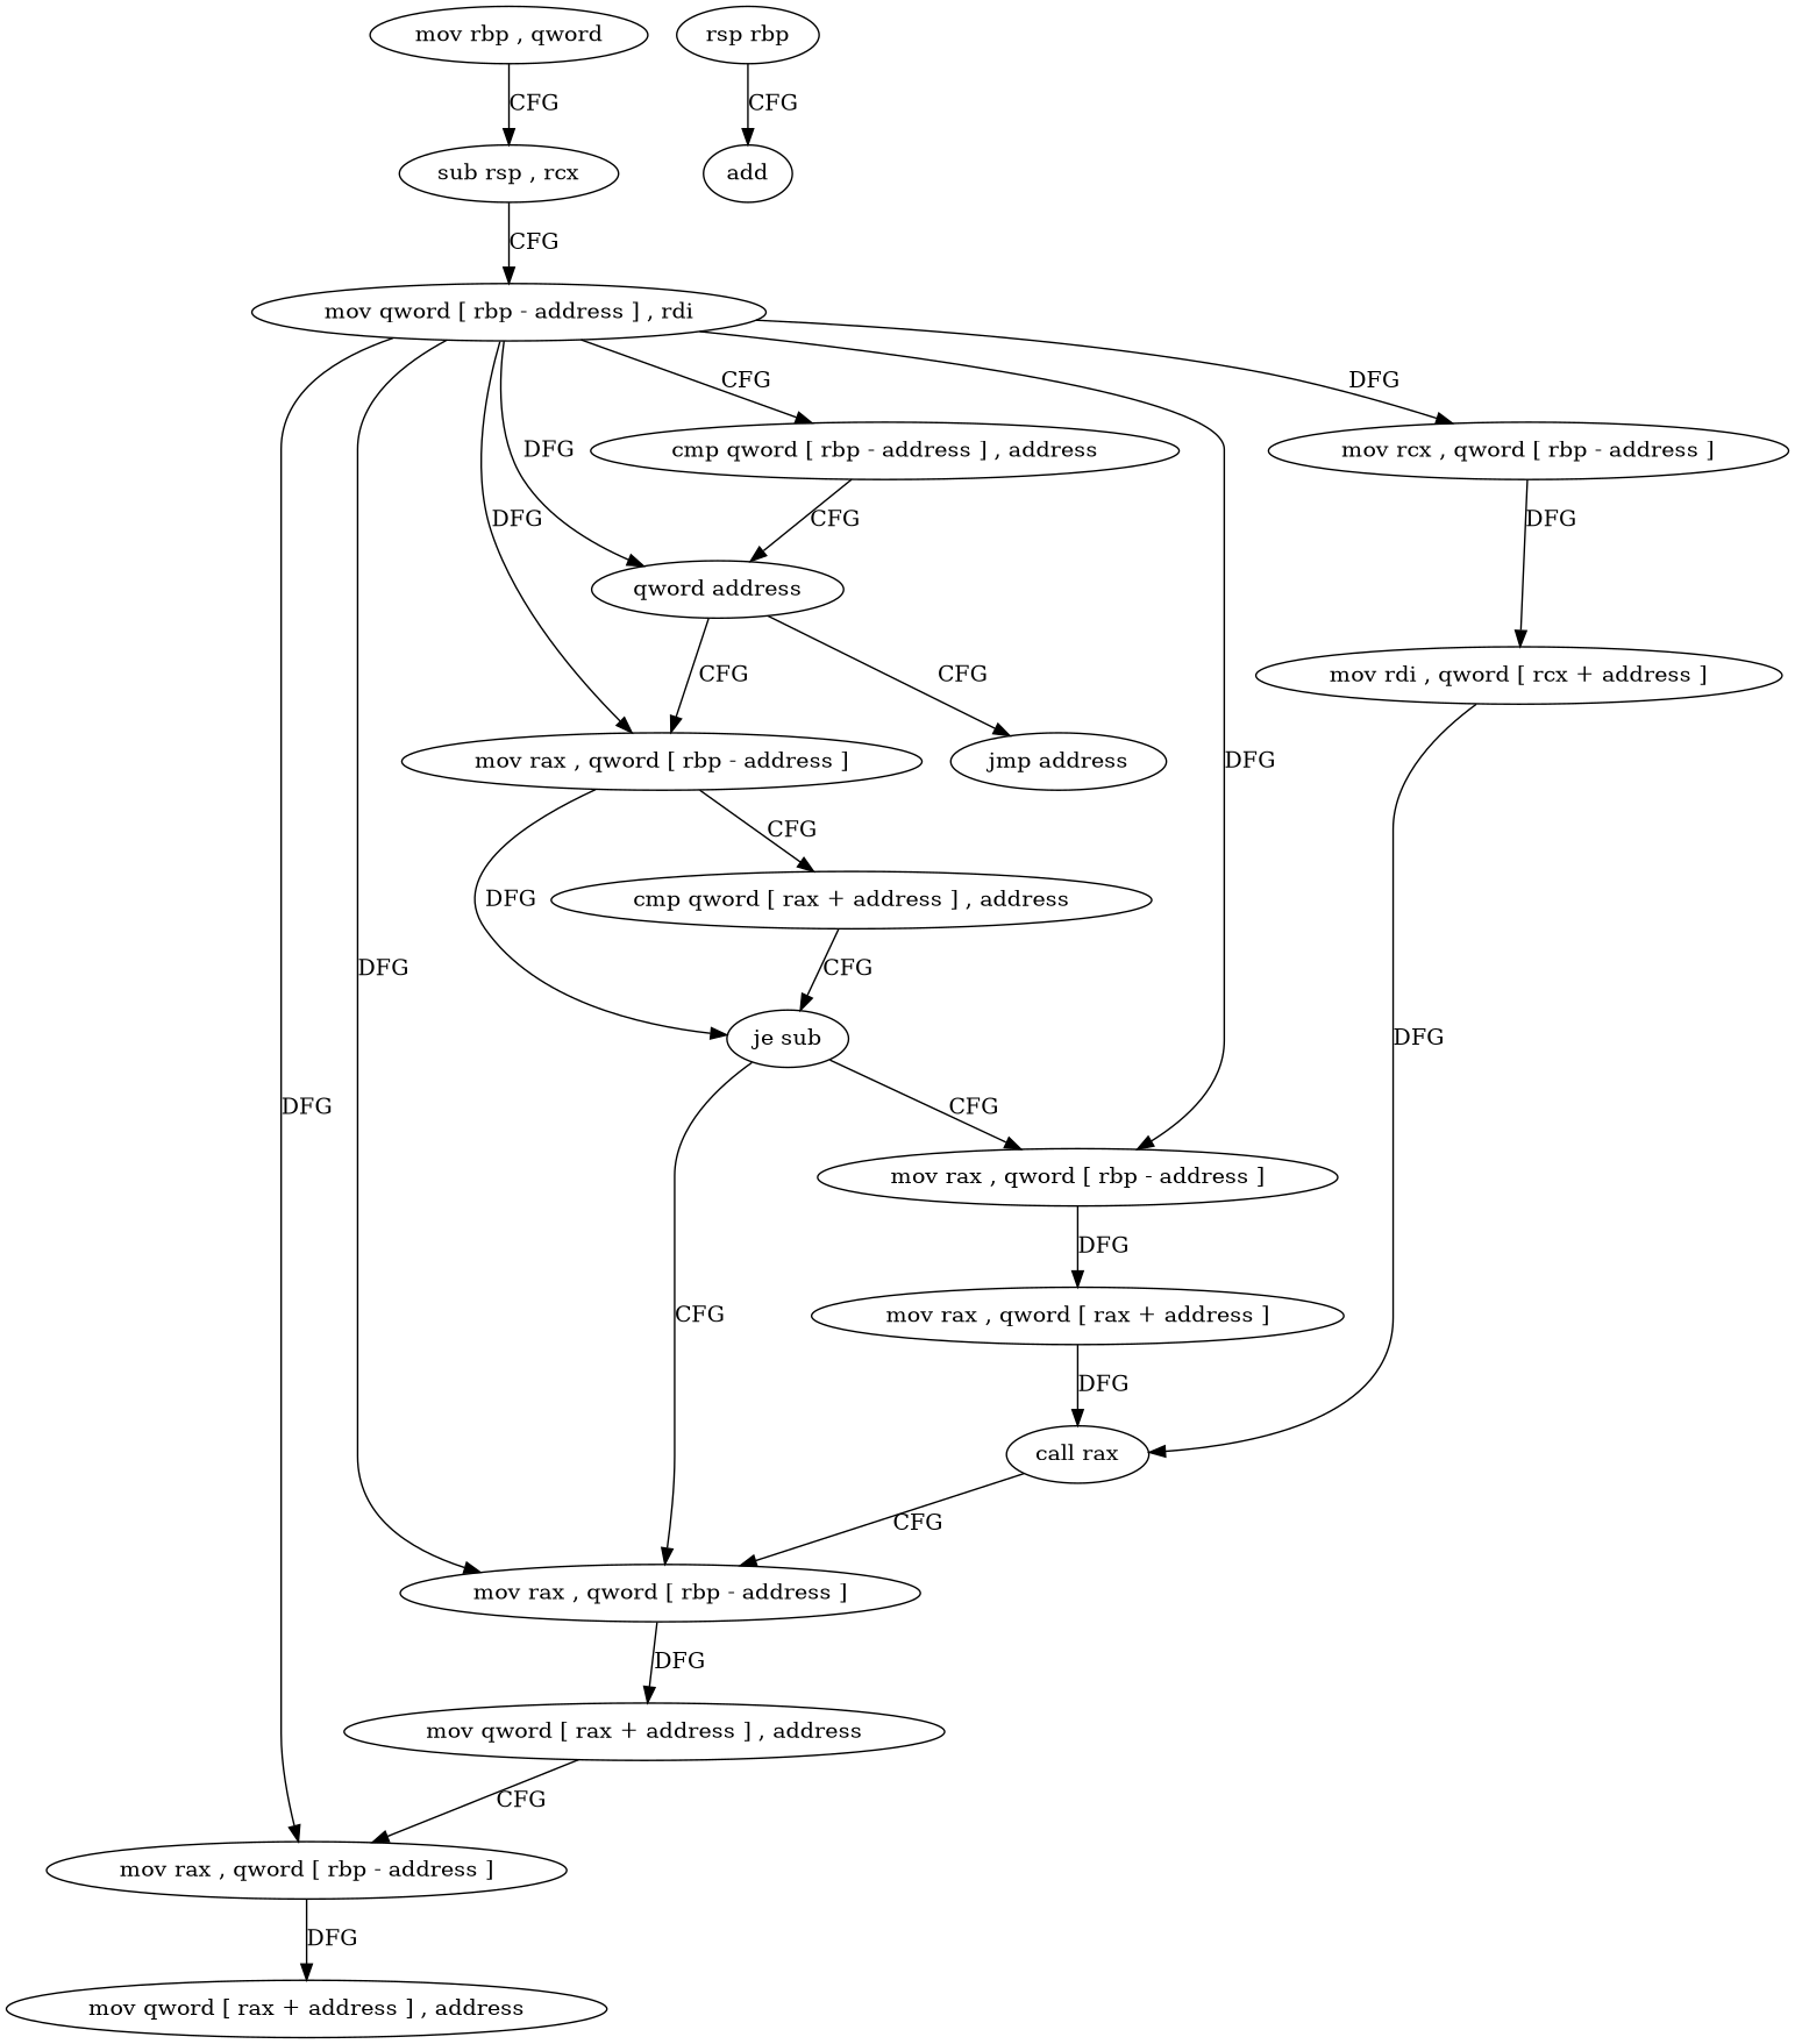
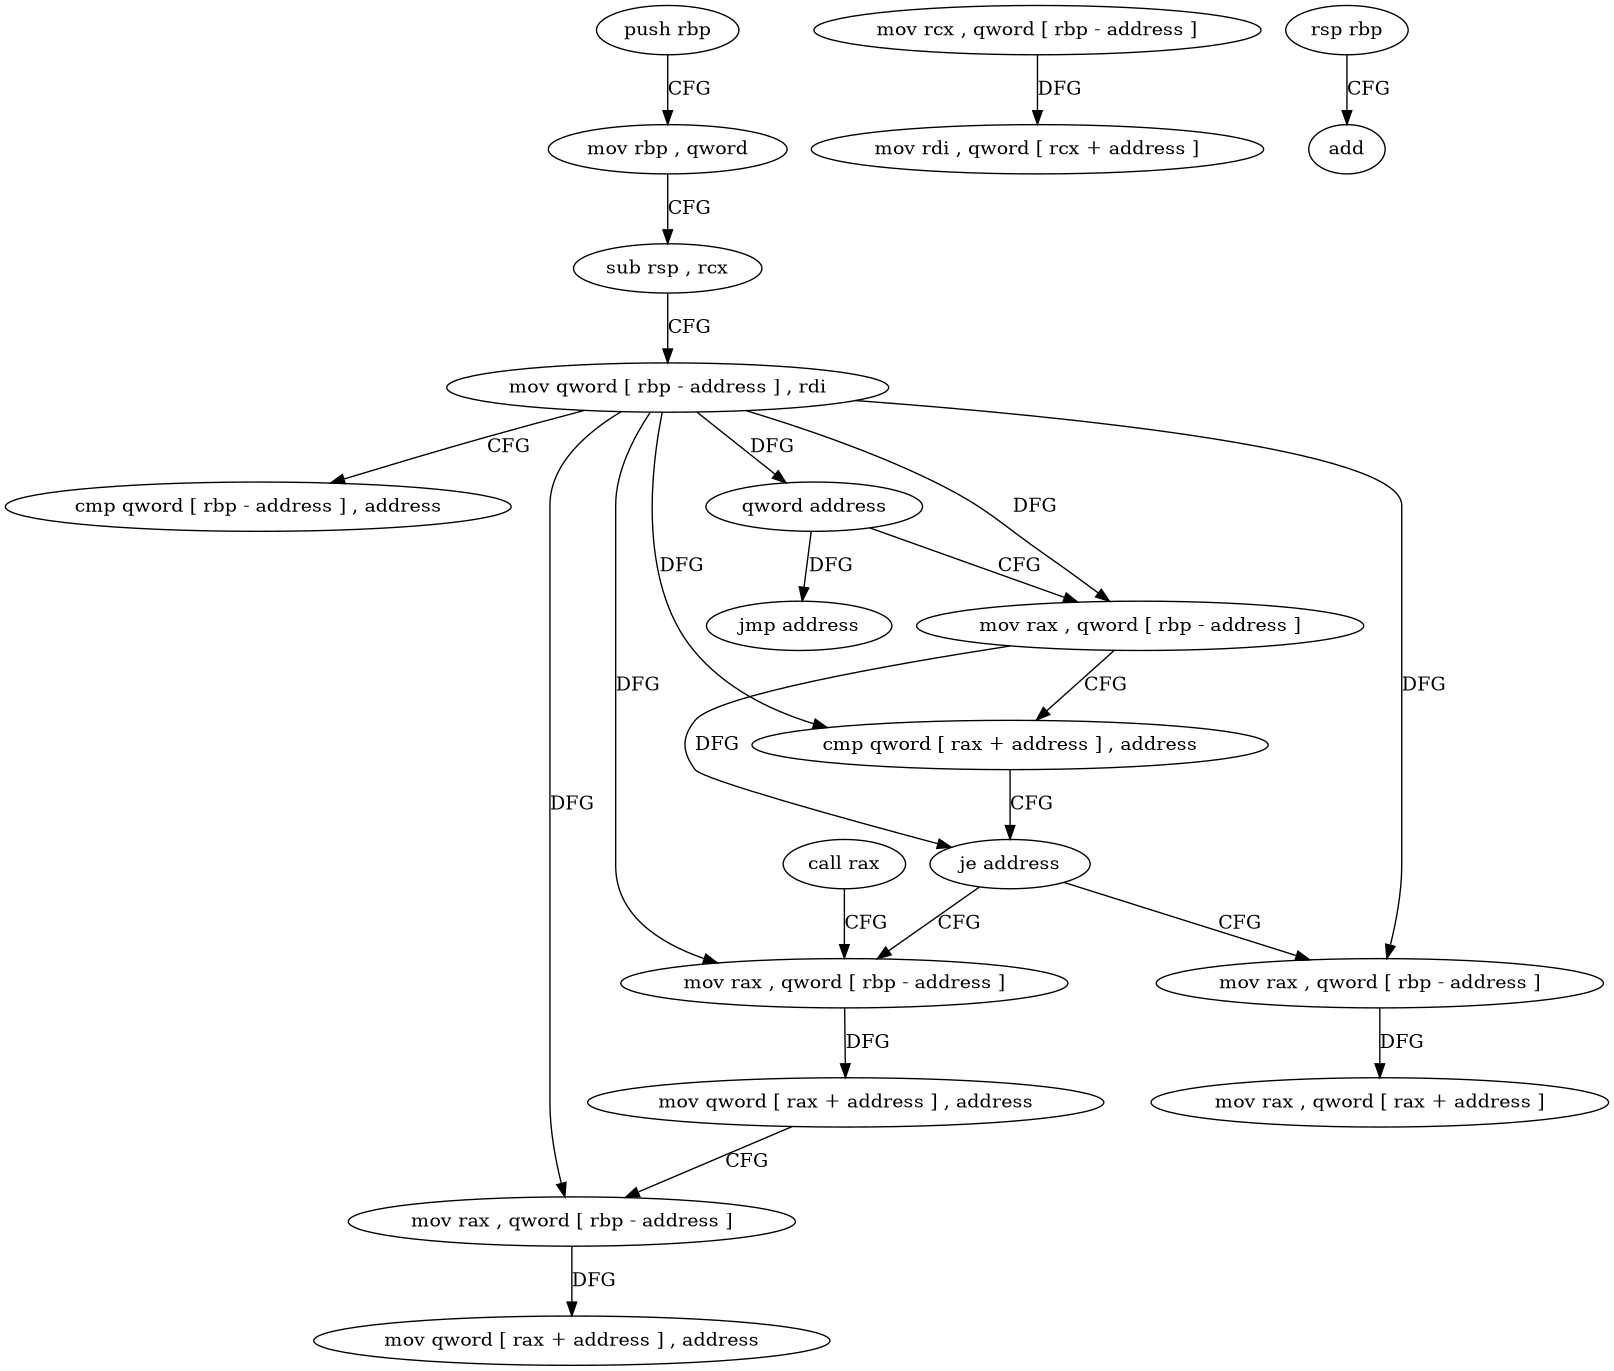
  digraph {
+   n1 [label="push rbp"]
    n2 [label="mov rbp , qword"]
    n3 [label="sub rsp , rcx"]
    n4 [label="mov qword [ rbp - address ] , rdi"]
    n5 [label="cmp qword [ rbp - address ] , address"]
    n6 [label="qword address"]
    n7 [label="mov rax , qword [ rbp - address ]"]
    n8 [label="mov rax , qword [ rbp - address ]"]
    n9 [label="mov rax , qword [ rbp - address ]"]
    n10 [label="mov rax , qword [ rbp - address ]"]
    n11 [label="mov rcx , qword [ rbp - address ]"]
    n12 [label="jmp address"]
    n13 [label="cmp qword [ rax + address ] , address"]
-   n14 [label="je sub"]
+   n14 [label="je address"]
    n15 [label="mov qword [ rax + address ] , address"]
    n16 [label="mov rax , qword [ rax + address ]"]
    n17 [label="mov qword [ rax + address ] , address"]
    n18 [label="mov rdi , qword [ rcx + address ]"]
    n19 [label="call rax"]
    n20 [label="rsp rbp"]
    n21 [label=add]
+   n1 -> n2 [label=CFG]
    n2 -> n3 [label=CFG]
    n3 -> n4 [label=CFG]
    n4 -> n5 [label=CFG]
    n4 -> n6 [label=DFG]
    n4 -> n7 [label=DFG]
    n4 -> n8 [label=DFG]
    n4 -> n9 [label=DFG]
    n4 -> n10 [label=DFG]
-   n4 -> n11 [label=DFG]
-   n5 -> n6 [label=CFG]
+   n4 -> n13 [label=DFG]
    n6 -> n7 [label=CFG]
-   n6 -> n12 [label=CFG]
+   n6 -> n12 [label=DFG]
    n7 -> n13 [label=CFG]
    n7 -> n14 [label=DFG]
    n8 -> n15 [label=DFG]
    n9 -> n16 [label=DFG]
    n10 -> n17 [label=DFG]
    n11 -> n18 [label=DFG]
    n13 -> n14 [label=CFG]
    n14 -> n8 [label=CFG]
    n14 -> n9 [label=CFG]
    n15 -> n10 [label=CFG]
-   n16 -> n19 [label=DFG]
-   n18 -> n19 [label=DFG]
    n19 -> n8 [label=CFG]
    n20 -> n21 [label=CFG]
  }
